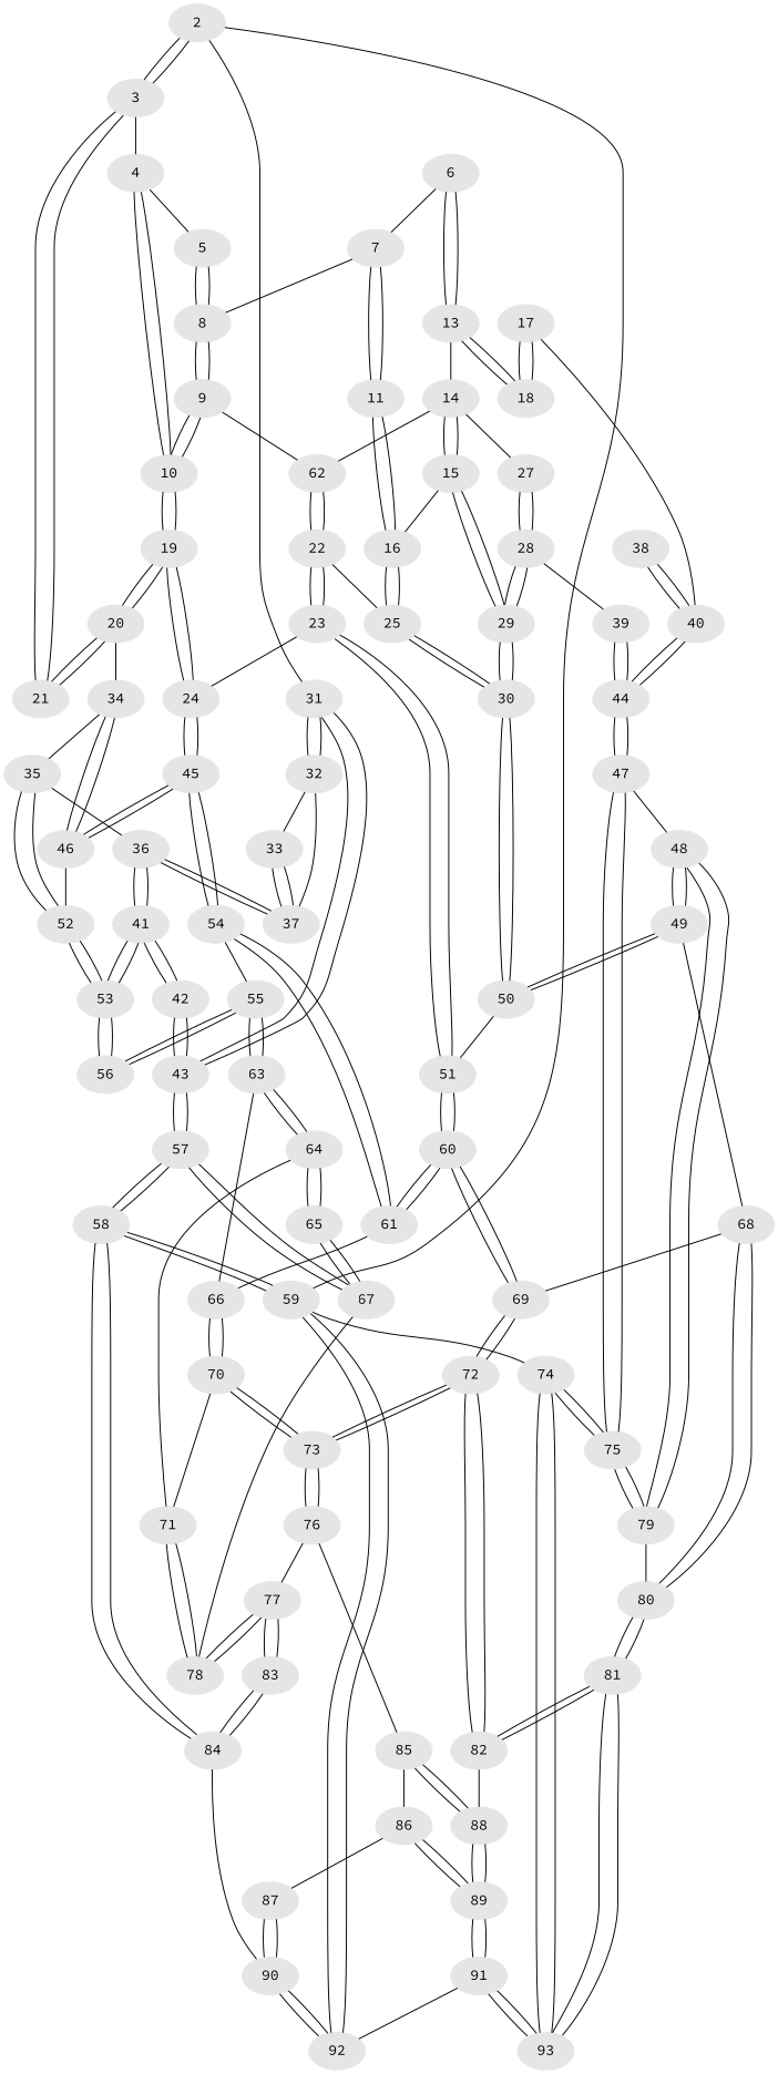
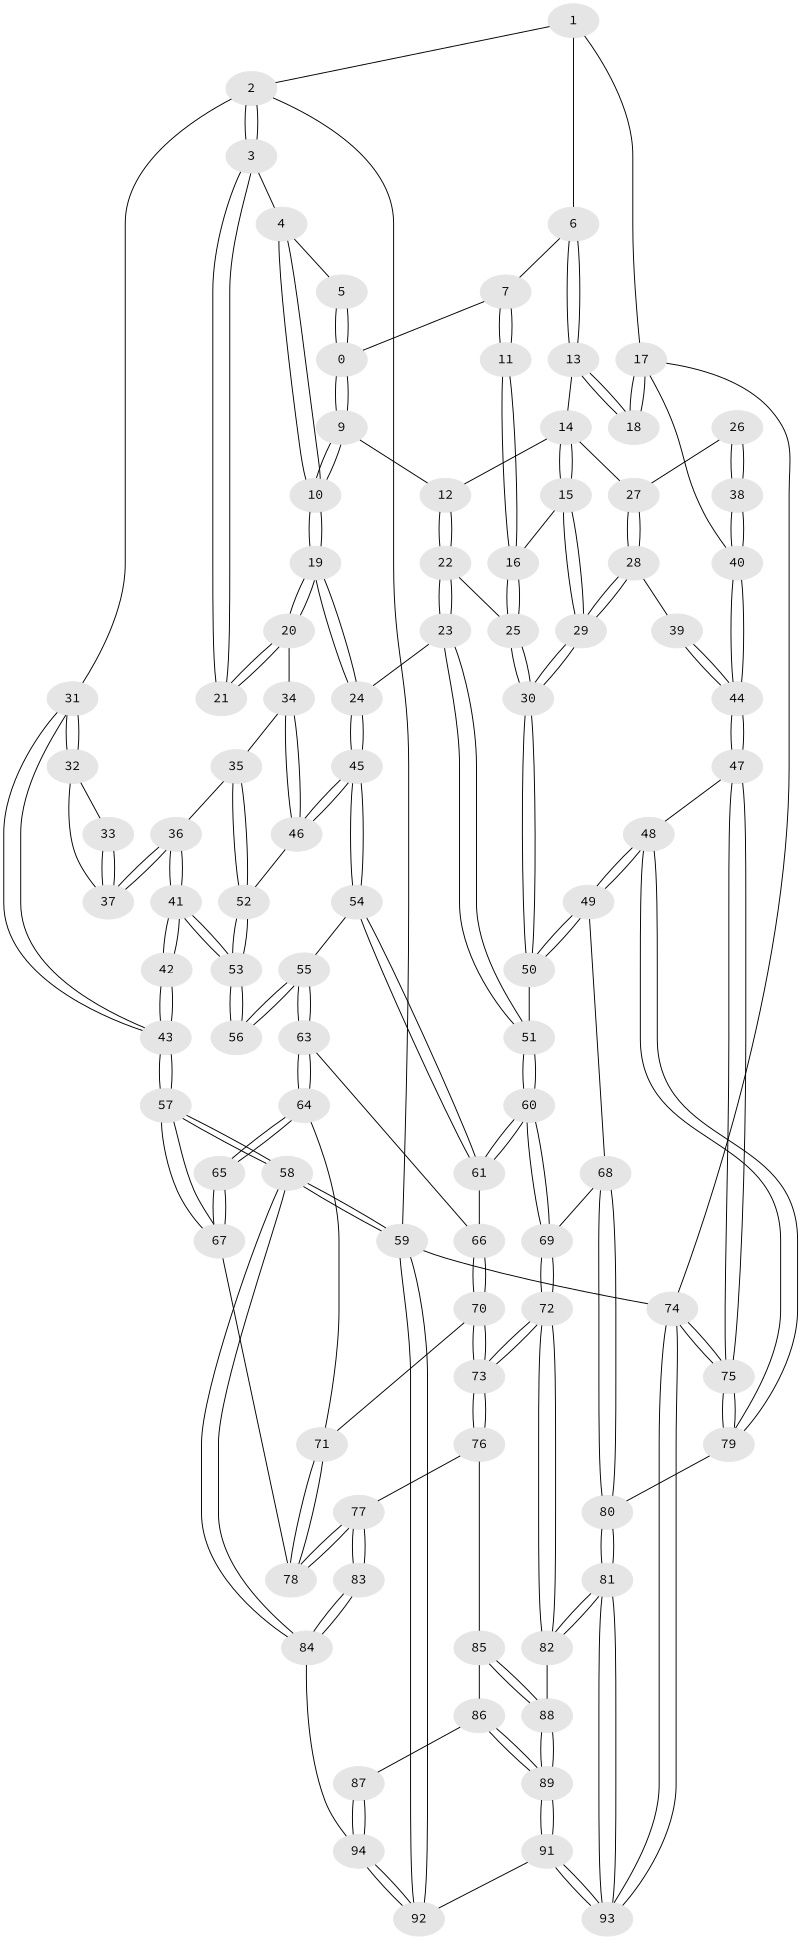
  graph {
    fontname="Source Code Pro"
    node [color=gray90 fontname="Source Code Pro" style=filled]
    edge [fontname="Source Code Pro"]
+   1
    2
    6
    17
    3
    31
    59
    7
    13
    18
    40
    74
    4
    21
    32
    43
    92
    5
    10
-   8
+   8 [label=0]
    19
    9
    11
    14
    16
-   12 [label=62]
+   12
    22
    20
    24
    25
    23
    15
    27
    29
    28
    30
    44
    75
    93
+   26
    38
    34
    45
    35
    46
    51
    60
    54
    50
    39
    33
    37
    57
    36
    52
    41
    53
    42
    47
    56
    58
    67
    48
    55
    61
    49
    79
    68
    80
    69
    63
    66
    64
    84
    78
-   90
+   90 [label=94]
    72
    70
    65
    71
    73
    81
    82
    76
    88
    77
    85
    83
    86
    89
    87
    91
+   1 -- 2
+   1 -- 6
+   1 -- 17
    2 -- 3
    2 -- 3
    2 -- 31
    2 -- 59
    6 -- 7
    6 -- 13
    6 -- 13
    17 -- 18
    17 -- 18
    17 -- 40
+   17 -- 74
    3 -- 4
    3 -- 21
    3 -- 21
    31 -- 32
    31 -- 32
    31 -- 43
    31 -- 43
    59 -- 74
    59 -- 92
    59 -- 92
    7 -- 8
    7 -- 11
    7 -- 11
    13 -- 18
    13 -- 18
    13 -- 14
    40 -- 44
    40 -- 44
    74 -- 75
    74 -- 75
    74 -- 93
    74 -- 93
    4 -- 5
    4 -- 10
    4 -- 10
    32 -- 33
    32 -- 37
    43 -- 57
    43 -- 57
    5 -- 8
    5 -- 8
    10 -- 19
    10 -- 19
    8 -- 9
    8 -- 9
    19 -- 20
    19 -- 20
    19 -- 24
    19 -- 24
    9 -- 10
    9 -- 10
    9 -- 12
    11 -- 16
    11 -- 16
    14 -- 12
    14 -- 15
    14 -- 15
    14 -- 27
    16 -- 25
    16 -- 25
    12 -- 22
    12 -- 22
    22 -- 25
    22 -- 23
    22 -- 23
    20 -- 21
    20 -- 21
    20 -- 34
    24 -- 45
    24 -- 45
    25 -- 30
    25 -- 30
    23 -- 24
    23 -- 51
    23 -- 51
    15 -- 16
    15 -- 29
    15 -- 29
    27 -- 28
    27 -- 28
    29 -- 30
    29 -- 30
    28 -- 29
    28 -- 29
    28 -- 39
    30 -- 50
    30 -- 50
    44 -- 47
    44 -- 47
    75 -- 79
    75 -- 79
+   26 -- 27
+   26 -- 38
+   26 -- 38
    38 -- 40
    38 -- 40
    34 -- 35
    34 -- 46
    34 -- 46
    45 -- 46
    45 -- 46
    45 -- 54
    45 -- 54
    35 -- 36
    35 -- 52
    35 -- 52
    46 -- 52
    51 -- 60
    51 -- 60
    60 -- 61
    60 -- 61
    60 -- 69
    60 -- 69
    54 -- 55
    54 -- 61
    54 -- 61
    50 -- 51
    39 -- 44
    39 -- 44
    33 -- 37
    33 -- 37
    57 -- 58
    57 -- 58
    57 -- 67
    57 -- 67
    36 -- 37
    36 -- 37
    36 -- 41
    36 -- 41
    52 -- 53
    52 -- 53
    41 -- 53
    41 -- 53
    41 -- 42
    41 -- 42
    53 -- 56
    53 -- 56
    42 -- 43
    42 -- 43
    47 -- 75
    47 -- 75
    47 -- 48
    58 -- 59
    58 -- 59
    58 -- 84
    58 -- 84
    67 -- 78
    48 -- 49
    48 -- 49
    48 -- 79
    48 -- 79
    55 -- 56
    55 -- 56
    55 -- 63
    55 -- 63
    61 -- 66
    49 -- 50
    49 -- 50
    49 -- 68
    79 -- 80
    68 -- 80
    68 -- 80
    68 -- 69
    80 -- 81
    80 -- 81
    69 -- 72
    69 -- 72
    63 -- 66
    63 -- 64
    63 -- 64
    66 -- 70
    66 -- 70
    64 -- 65
    64 -- 65
    64 -- 71
    84 -- 90
    90 -- 92
    90 -- 92
    72 -- 73
    72 -- 73
    72 -- 82
    72 -- 82
    70 -- 71
    70 -- 73
    70 -- 73
    65 -- 67
    65 -- 67
    71 -- 78
    71 -- 78
    73 -- 76
    73 -- 76
    81 -- 93
    81 -- 93
    81 -- 82
    81 -- 82
    82 -- 88
    76 -- 77
    76 -- 85
    88 -- 89
    88 -- 89
    77 -- 78
    77 -- 78
    77 -- 83
    77 -- 83
    85 -- 88
    85 -- 88
    85 -- 86
    83 -- 84
    83 -- 84
    86 -- 89
    86 -- 89
    86 -- 87
    89 -- 91
    89 -- 91
    87 -- 90
    87 -- 90
    91 -- 92
    91 -- 93
    91 -- 93
  }
